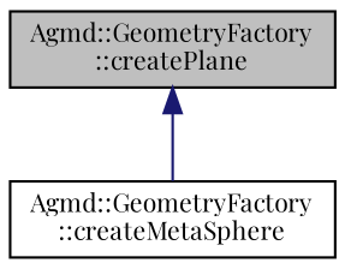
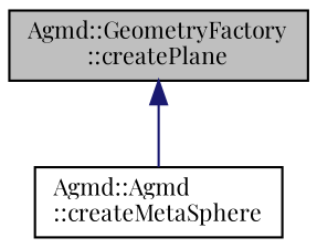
  digraph {
    rankdir=TB
    fontname="Playfair Display"
    node [color=black fontname="Playfair Display" fontsize=10 shape=record style=filled]
    n1 [fillcolor=grey75 fontcolor=black height=0.2 label="Agmd::GeometryFactory\l::createPlane" width=0.4]
-   n2 [fillcolor=white height=0.2 label="Agmd::GeometryFactory\l::createMetaSphere" width=0.4]
+   n2 [fillcolor=white height=0.2 label="Agmd::Agmd\l::createMetaSphere" width=0.4]
    n1 -> n2 [color=midnightblue dir=back fontname="Playfair Display" fontsize=10 labelfontname=Helvetica labelfontsize=10 style=solid]
  }
